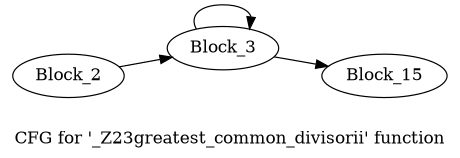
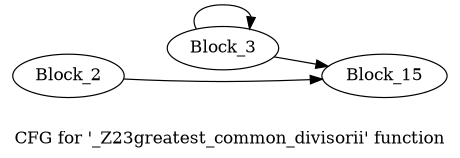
  digraph {
    label="CFG for '_Z23greatest_common_divisorii' function"
    rankdir=LR
    n1 [label=Block_2]
    n2 [label=Block_3]
    n3 [label=Block_15]
-   n1 -> n2
+   n1 -> n3
    n2 -> n2 [tailport=s1]
    n2 -> n3 [tailport=s0]
  }
